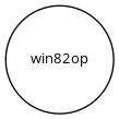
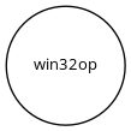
  digraph {
    rankdir=LR
    fontname="Open Sans"
-   n1 [color=black fillcolor=white fontname="Open Sans" fontsize=10 height=0.2 label=win82op shape=circle style=filled width=0.4]
+   n1 [color=black fillcolor=white fontname="Open Sans" fontsize=10 height=0.2 label=win32op shape=circle style=filled width=0.4]
  }
